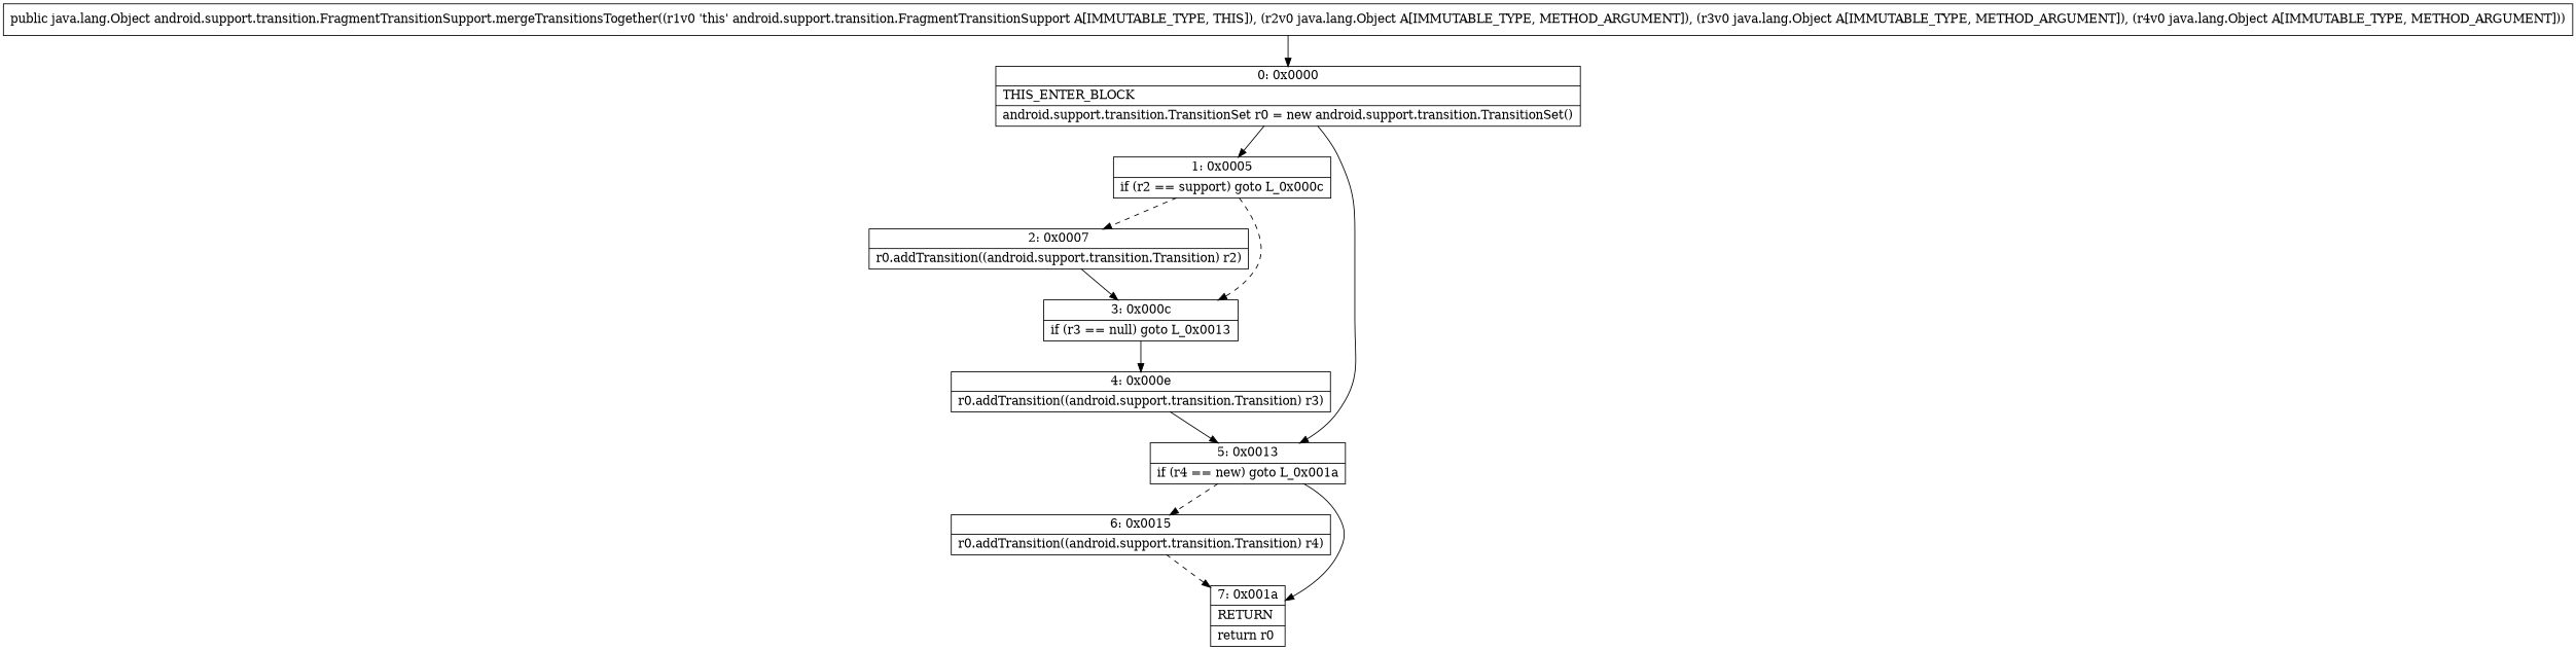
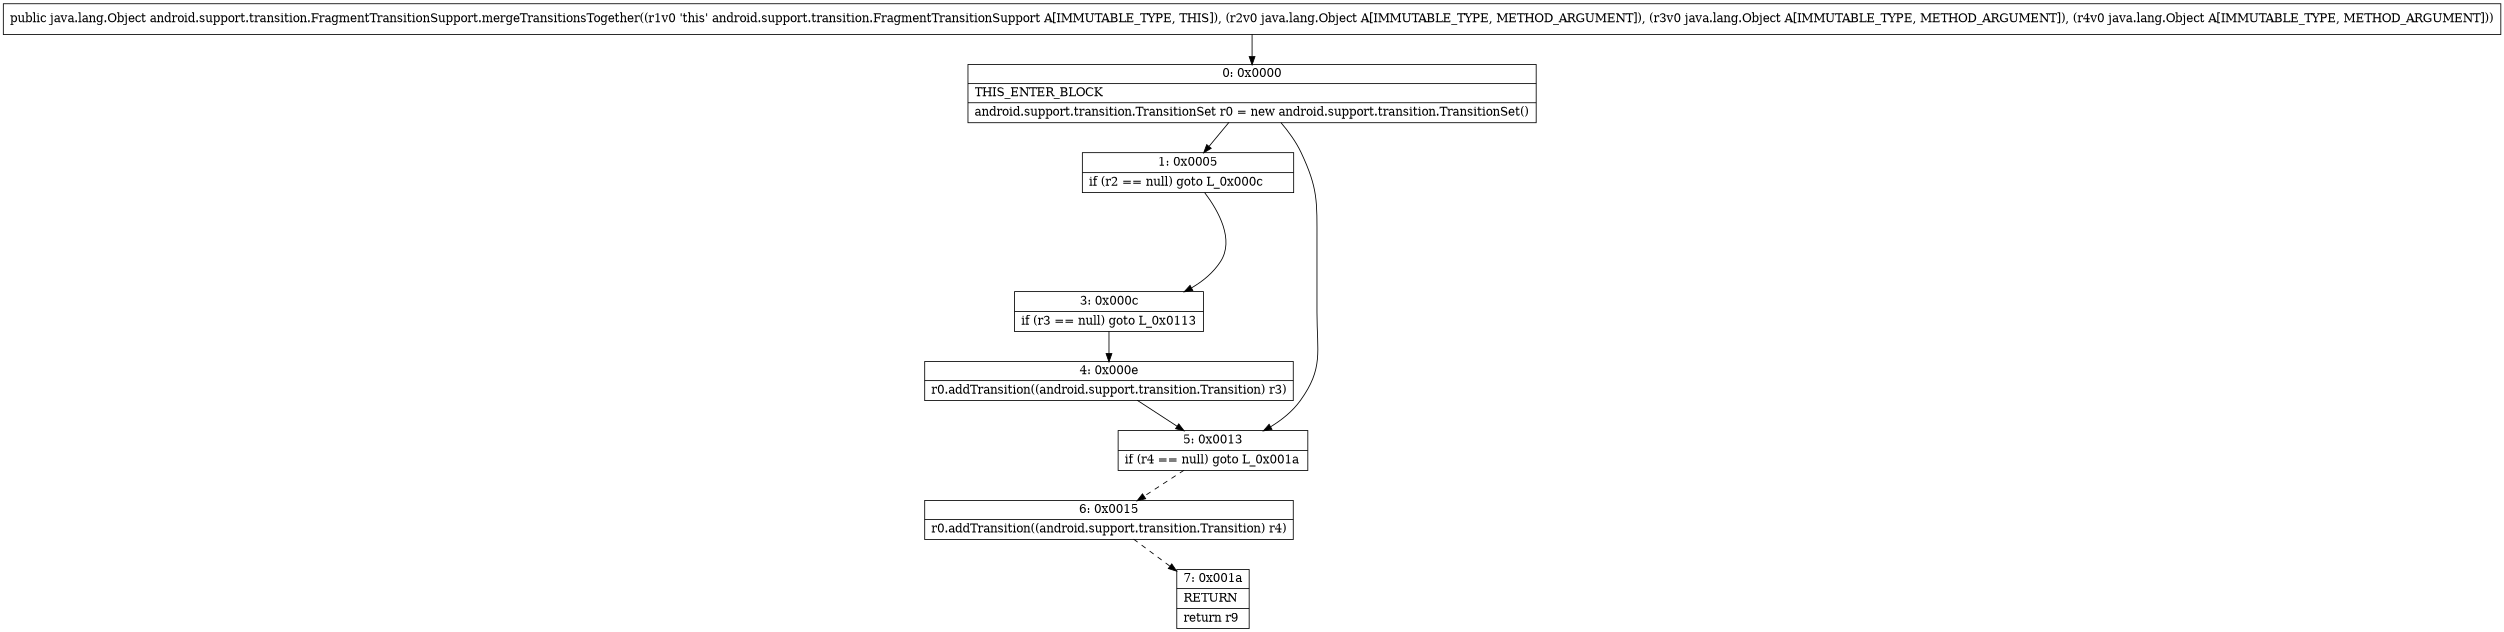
  digraph {
    node [shape=record]
    n1 [label="{0\:\ 0x0000|THIS_ENTER_BLOCK\l|android.support.transition.TransitionSet r0 = new android.support.transition.TransitionSet()\l}"]
-   n2 [label="{1\:\ 0x0005|if (r2 == support) goto L_0x000c\l}"]
-   n3 [label="{5\:\ 0x0013|if (r4 == new) goto L_0x001a\l}"]
-   n4 [label="{2\:\ 0x0007|r0.addTransition((android.support.transition.Transition) r2)\l}"]
-   n5 [label="{3\:\ 0x000c|if (r3 == null) goto L_0x0013\l}"]
+   n2 [label="{1\:\ 0x0005|if (r2 == null) goto L_0x000c\l}"]
+   n3 [label="{5\:\ 0x0013|if (r4 == null) goto L_0x001a\l}"]
+   n5 [label="{3\:\ 0x000c|if (r3 == null) goto L_0x0113\l}"]
    n6 [label="{4\:\ 0x000e|r0.addTransition((android.support.transition.Transition) r3)\l}"]
    n7 [label="{6\:\ 0x0015|r0.addTransition((android.support.transition.Transition) r4)\l}"]
-   n8 [label="{7\:\ 0x001a|RETURN\l|return r0\l}"]
+   n8 [label="{7\:\ 0x001a|RETURN\l|return r9\l}"]
    n9 [label="{public java.lang.Object android.support.transition.FragmentTransitionSupport.mergeTransitionsTogether((r1v0 'this' android.support.transition.FragmentTransitionSupport A[IMMUTABLE_TYPE, THIS]), (r2v0 java.lang.Object A[IMMUTABLE_TYPE, METHOD_ARGUMENT]), (r3v0 java.lang.Object A[IMMUTABLE_TYPE, METHOD_ARGUMENT]), (r4v0 java.lang.Object A[IMMUTABLE_TYPE, METHOD_ARGUMENT])) }"]
    n1 -> n2
    n1 -> n3
-   n2 -> n4 [style=dashed]
-   n2 -> n5 [style=dashed]
+   n2 -> n5
    n3 -> n7 [style=dashed]
-   n3 -> n8
-   n4 -> n5
    n5 -> n6 [style=solid]
    n6 -> n3
    n7 -> n8 [style=dashed]
    n9 -> n1
  }
